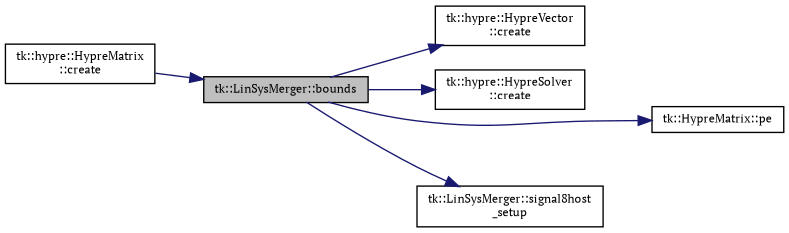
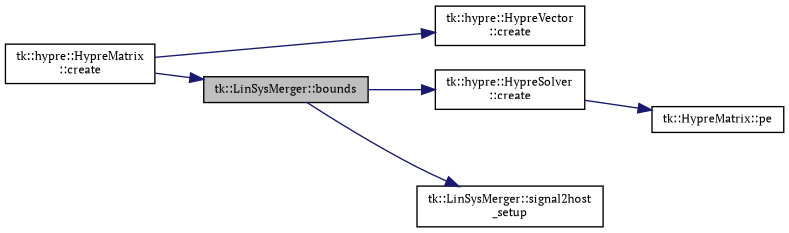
  digraph {
    fontname="PT Serif"
    rankdir=LR
    node [color=black fontname="PT Serif" fontsize=9 shape=record]
    edge [color=midnightblue fontname="PT Serif" fontsize=9 labelfontname="sans-serif" labelfontsize=9 style=solid]
    n1 [fillcolor=grey75 fontcolor=black height=0.2 label="tk::LinSysMerger::bounds" style=filled width=0.4]
    n2 [height=0.2 label="tk::hypre::HypreVector\l::create" width=0.4]
    n3 [height=0.2 label="tk::hypre::HypreSolver\l::create" width=0.4]
    n4 [height=0.2 label="tk::HypreMatrix::pe" width=0.4]
-   n5 [height=0.2 label="tk::LinSysMerger::signal8host\l_setup" width=0.4]
+   n5 [height=0.2 label="tk::LinSysMerger::signal2host\l_setup" width=0.4]
    n6 [height=0.2 label="tk::hypre::HypreMatrix\l::create" width=0.4]
-   n1 -> n2
+   n6 -> n2
    n1 -> n3
-   n1 -> n4
+   n3 -> n4
    n1 -> n5
    n6 -> n1
  }
